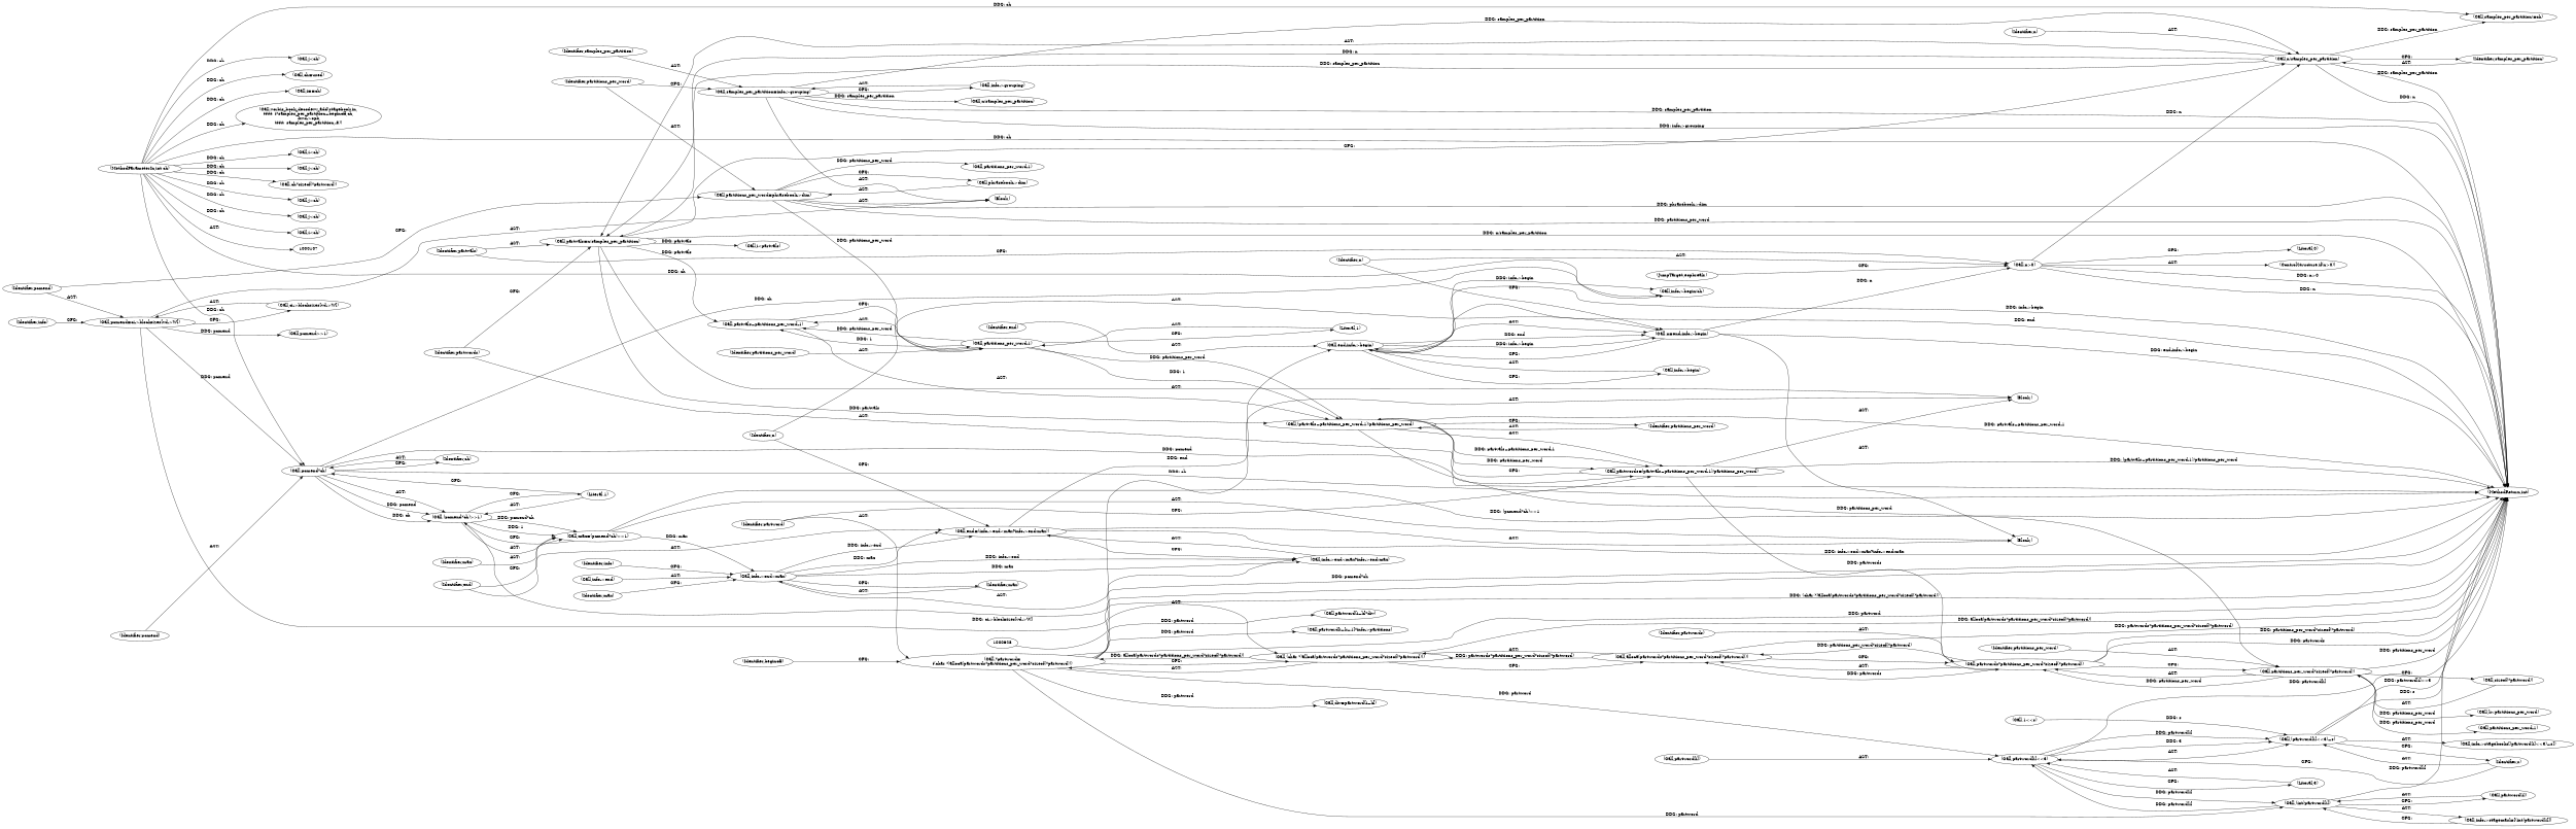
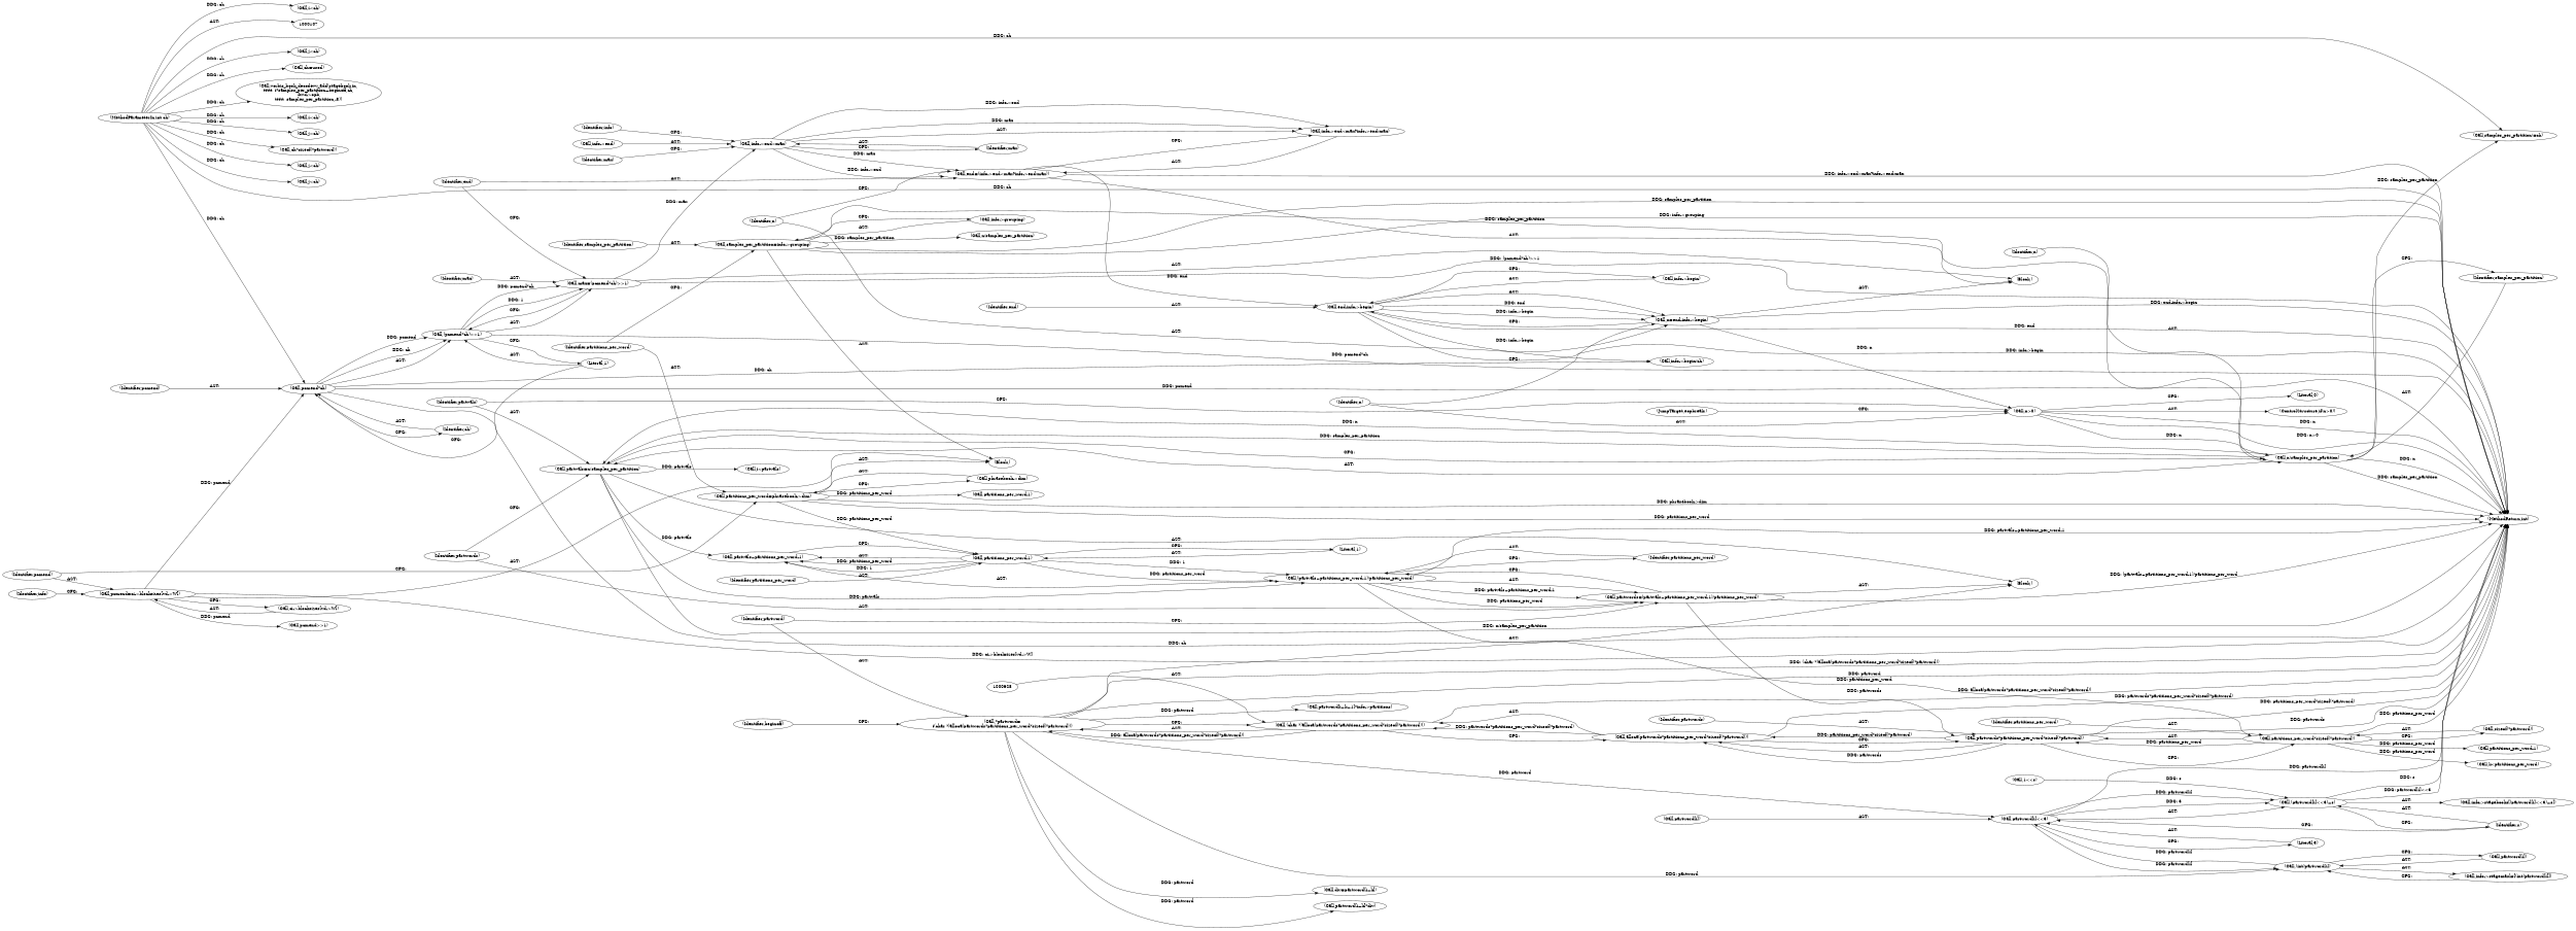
  digraph {
    rankdir=LR
    n1 [label="(Call,partword[i]<<3)"]
    n2 [label="(Call,(int)partword[i])"]
    n3 [label="(Call,(partword[i]<<3)+s)"]
    n4 [label="(MethodReturn,int)"]
    n5 [label="(Literal,3)"]
    n6 [label="(Call,partword[i])"]
    n7 [label="(Call,info->stagemasks[(int)partword[i]])"]
    n8 [label="(Call,info->stagebooks[(partword[i]<<3)+s])"]
    n9 [label="(Identifier,s)"]
    n10 [label="(Call,*partword=\n\t(char *)alloca(partwords*partitions_per_word*sizeof(*partword)))"]
    n11 [label="(Call,(char *)alloca(partwords*partitions_per_word*sizeof(*partword)))"]
    n12 [label="(Call,div=partword[i+k])"]
    n13 [label="(Call,partword[i+k]*div)"]
    n14 [label="(Call,partword[i+k+1]*info->partitions)"]
    n15 [label="(Block,)"]
    n16 [label="(Call,alloca(partwords*partitions_per_word*sizeof(*partword)))"]
    n17 [label="(Call,partwords*partitions_per_word*sizeof(*partword))"]
    n18 [label="(Call,partitions_per_word*sizeof(*partword))"]
    n19 [label="(Call,partitions_per_word-1)"]
    n20 [label="(Call,k<partitions_per_word)"]
    n21 [label="(Call,sizeof(*partword))"]
    n22 [label="(Call,partwords=(partvals+partitions_per_word-1)/partitions_per_word)"]
    n23 [label="(Call,(partvals+partitions_per_word-1)/partitions_per_word)"]
    n24 [label="(Identifier,partitions_per_word)"]
    n25 [label="(Call,partvals=n/samples_per_partition)"]
    n26 [label="(Call,n/samples_per_partition)"]
    n27 [label="(Call,partvals+partitions_per_word-1)"]
    n28 [label="(Call,i<partvals)"]
    n29 [label="(Identifier,samples_per_partition)"]
    n30 [label="(Call,samples_per_partition/=ch)"]
    n31 [label="(Call,partitions_per_word-1)"]
    n32 [label="(Call,n>0)"]
    n33 [label="(Literal,0)"]
    n34 [label="(ControlStructure,if(n>0))"]
    n35 [label="(Call,n=end-info->begin)"]
    n36 [label="(Call,end-info->begin)"]
    n37 [label="(Block,)"]
    n38 [label="(Call,info->begin)"]
    n39 [label="(Call,info->begin/ch)"]
    n40 [label="(Call,end=(info->end<max?info->end:max))"]
    n41 [label="(Call,info->end<max?info->end:max)"]
    n42 [label="(Call,info->end<max)"]
    n43 [label="(Identifier,max)"]
    n44 [label="(Call,max=(pcmend*ch)>>1)"]
    n45 [label="(Call,(pcmend*ch)>>1)"]
    n46 [label="(Literal,1)"]
    n47 [label="(Call,pcmend*ch)"]
    n48 [label="(Identifier,ch)"]
    n49 [label="(Call,pcmend=ci->blocksizes[vd->W])"]
    n50 [label="(Call,ci->blocksizes[vd->W])"]
    n51 [label="(Block,)"]
    n52 [label="(Call,pcmend>>1)"]
    n53 [label="(MethodParameterIn,int ch)"]
    n54 [label="(Call,j<ch)"]
    n55 [label="(Call,ch=used)"]
-   n56 [label="(Call,i==ch)"]
    n57 [label="(Call,vorbis_book_decodevv_add(stagebook,in,\n\t\t\t\t\t  i*samples_per_partition+beginoff,ch,\n &vd->opb,\n\t\t\t\t\t  samples_per_partition,-8))"]
    n58 [label="(Call,i<ch)"]
    n59 [label="(Call,j<ch)"]
    n60 [label="(Call,ch*sizeof(*partword))"]
    n61 [label="(Call,j<ch)"]
    n62 [label="(Call,j<ch)"]
    n63 [label="(Call,i<ch)"]
    1000107
    n65 [label="(Call,samples_per_partition=info->grouping)"]
    n66 [label="(Call,n/samples_per_partition)"]
    n67 [label="(Call,info->grouping)"]
    n68 [label="(Literal,1)"]
    n69 [label="(Call,partitions_per_word=phrasebook->dim)"]
    n70 [label="(Call,partitions_per_word-1)"]
    n71 [label="(Call,phrasebook->dim)"]
    n72 [label="(Identifier,info)"]
    n73 [label="(Identifier,n)"]
    n74 [label="(Call,1<<s)"]
    n75 [label="(Identifier,end)"]
    n76 [label="(Identifier,partwords)"]
    n77 [label="(Identifier,partitions_per_word)"]
    n78 [label="(Identifier,info)"]
    n79 [label="(Identifier,pcmend)"]
    n80 [label="(Identifier,partitions_per_word)"]
    n81 [label="(Identifier,end)"]
    n82 [label="(Identifier,n)"]
    n83 [label="(Identifier,partitions_per_word)"]
    n84 [label="(Identifier,n)"]
    n85 [label="(Identifier,partwords)"]
    n86 [label="(Identifier,partvals)"]
    n87 [label="(Call,partword[i])"]
    n88 [label="(Identifier,beginoff)"]
    n89 [label="(Call,info->end)"]
    n90 [label="(JumpTarget,eopbreak:)"]
    n91 [label="(Identifier,max)"]
    n92 [label="(Identifier,samples_per_partition)"]
    n93 [label="(Identifier,pcmend)"]
    n94 [label="(Identifier,max)"]
    n95 [label="(Identifier,partword)"]
    1000628
    n1 -> n2 [label="DDG: partword[i]"]
    n1 -> n3 [label="AST: "]
    n1 -> n3 [label="DDG: partword[i]"]
    n1 -> n3 [label="DDG: 3"]
    n1 -> n4 [label="DDG: partword[i]"]
    n1 -> n5 [label="CFG: "]
    n2 -> n1 [label="DDG: partword[i]"]
-   n2 -> n4 [label="DDG: partword[i]"]
    n2 -> n6 [label="CFG: "]
    n2 -> n7 [label="AST: "]
    n3 -> n4 [label="DDG: s"]
    n3 -> n4 [label="DDG: partword[i]<<3"]
    n3 -> n8 [label="AST: "]
    n3 -> n9 [label="CFG: "]
    n5 -> n1 [label="AST: "]
    n6 -> n2 [label="AST: "]
    n7 -> n2 [label="CFG: "]
    n9 -> n1 [label="CFG: "]
    n9 -> n3 [label="AST: "]
    n10 -> n1 [label="DDG: partword"]
    n10 -> n2 [label="DDG: partword"]
    n10 -> n4 [label="DDG: partword"]
    n10 -> n4 [label="DDG: (char *)alloca(partwords*partitions_per_word*sizeof(*partword))"]
    n10 -> n11 [label="CFG: "]
    n10 -> n12 [label="DDG: partword"]
    n10 -> n13 [label="DDG: partword"]
    n10 -> n14 [label="DDG: partword"]
    n10 -> n15 [label="AST: "]
    n11 -> n4 [label="DDG: alloca(partwords*partitions_per_word*sizeof(*partword))"]
    n11 -> n10 [label="AST: "]
    n11 -> n10 [label="DDG: alloca(partwords*partitions_per_word*sizeof(*partword))"]
    n11 -> n16 [label="CFG: "]
    n16 -> n4 [label="DDG: partwords*partitions_per_word*sizeof(*partword)"]
    n16 -> n11 [label="AST: "]
    n16 -> n11 [label="DDG: partwords*partitions_per_word*sizeof(*partword)"]
    n16 -> n17 [label="CFG: "]
    n17 -> n4 [label="DDG: partitions_per_word*sizeof(*partword)"]
    n17 -> n4 [label="DDG: partwords"]
    n17 -> n16 [label="AST: "]
    n17 -> n16 [label="DDG: partwords"]
    n17 -> n16 [label="DDG: partitions_per_word*sizeof(*partword)"]
    n17 -> n18 [label="CFG: "]
    n18 -> n4 [label="DDG: partitions_per_word"]
    n18 -> n17 [label="AST: "]
    n18 -> n17 [label="DDG: partitions_per_word"]
    n18 -> n19 [label="DDG: partitions_per_word"]
    n18 -> n20 [label="DDG: partitions_per_word"]
    n18 -> n21 [label="CFG: "]
    n21 -> n18 [label="AST: "]
    n22 -> n4 [label="DDG: (partvals+partitions_per_word-1)/partitions_per_word"]
    n22 -> n15 [label="AST: "]
    n22 -> n17 [label="DDG: partwords"]
    n22 -> n23 [label="CFG: "]
    n23 -> n4 [label="DDG: partvals+partitions_per_word-1"]
    n23 -> n18 [label="DDG: partitions_per_word"]
    n23 -> n22 [label="AST: "]
    n23 -> n22 [label="DDG: partvals+partitions_per_word-1"]
    n23 -> n22 [label="DDG: partitions_per_word"]
    n23 -> n24 [label="CFG: "]
    n24 -> n23 [label="AST: "]
    n25 -> n4 [label="DDG: n/samples_per_partition"]
    n25 -> n15 [label="AST: "]
    n25 -> n23 [label="DDG: partvals"]
    n25 -> n26 [label="CFG: "]
    n25 -> n27 [label="DDG: partvals"]
    n25 -> n28 [label="DDG: partvals"]
    n26 -> n4 [label="DDG: samples_per_partition"]
    n26 -> n4 [label="DDG: n"]
    n26 -> n25 [label="AST: "]
    n26 -> n25 [label="DDG: n"]
    n26 -> n25 [label="DDG: samples_per_partition"]
    n26 -> n29 [label="CFG: "]
    n26 -> n30 [label="DDG: samples_per_partition"]
    n27 -> n23 [label="AST: "]
    n27 -> n31 [label="CFG: "]
    n29 -> n26 [label="AST: "]
    n31 -> n23 [label="DDG: partitions_per_word"]
    n31 -> n23 [label="DDG: 1"]
    n31 -> n27 [label="AST: "]
    n31 -> n27 [label="DDG: partitions_per_word"]
    n31 -> n27 [label="DDG: 1"]
    n31 -> n68 [label="CFG: "]
    n32 -> n4 [label="DDG: n>0"]
    n32 -> n4 [label="DDG: n"]
    n32 -> n26 [label="DDG: n"]
    n32 -> n33 [label="CFG: "]
    n32 -> n34 [label="AST: "]
    n35 -> n4 [label="DDG: end-info->begin"]
    n35 -> n32 [label="DDG: n"]
    n35 -> n36 [label="CFG: "]
    n35 -> n37 [label="AST: "]
    n36 -> n4 [label="DDG: end"]
    n36 -> n4 [label="DDG: info->begin"]
    n36 -> n35 [label="AST: "]
    n36 -> n35 [label="DDG: end"]
    n36 -> n35 [label="DDG: info->begin"]
    n36 -> n38 [label="CFG: "]
    n36 -> n39 [label="DDG: info->begin"]
    n38 -> n36 [label="AST: "]
    n40 -> n4 [label="DDG: info->end<max?info->end:max"]
    n40 -> n36 [label="DDG: end"]
    n40 -> n37 [label="AST: "]
    n40 -> n41 [label="CFG: "]
    n41 -> n40 [label="AST: "]
    n42 -> n40 [label="DDG: info->end"]
    n42 -> n40 [label="DDG: max"]
    n42 -> n41 [label="AST: "]
    n42 -> n41 [label="DDG: info->end"]
    n42 -> n41 [label="DDG: max"]
    n42 -> n43 [label="CFG: "]
    n43 -> n42 [label="AST: "]
    n44 -> n4 [label="DDG: (pcmend*ch)>>1"]
    n44 -> n37 [label="AST: "]
    n44 -> n42 [label="DDG: max"]
    n44 -> n45 [label="CFG: "]
    n45 -> n4 [label="DDG: pcmend*ch"]
    n45 -> n44 [label="AST: "]
    n45 -> n44 [label="DDG: pcmend*ch"]
    n45 -> n44 [label="DDG: 1"]
    n45 -> n46 [label="CFG: "]
    n46 -> n45 [label="AST: "]
    n46 -> n47 [label="CFG: "]
    n47 -> n4 [label="DDG: pcmend"]
    n47 -> n4 [label="DDG: ch"]
    n47 -> n39 [label="DDG: ch"]
    n47 -> n45 [label="AST: "]
    n47 -> n45 [label="DDG: pcmend"]
    n47 -> n45 [label="DDG: ch"]
    n47 -> n48 [label="CFG: "]
    n48 -> n47 [label="AST: "]
    n49 -> n4 [label="DDG: ci->blocksizes[vd->W]"]
    n49 -> n47 [label="DDG: pcmend"]
    n49 -> n50 [label="CFG: "]
    n49 -> n51 [label="AST: "]
    n49 -> n52 [label="DDG: pcmend"]
    n50 -> n49 [label="AST: "]
    n53 -> n4 [label="DDG: ch"]
    n53 -> n30 [label="DDG: ch"]
-   n53 -> n39 [label="DDG: ch"]
    n53 -> n47 [label="DDG: ch"]
    n53 -> n54 [label="DDG: ch"]
    n53 -> n55 [label="DDG: ch"]
-   n53 -> n56 [label="DDG: ch"]
    n53 -> n57 [label="DDG: ch"]
    n53 -> n58 [label="DDG: ch"]
    n53 -> n59 [label="DDG: ch"]
    n53 -> n60 [label="DDG: ch"]
    n53 -> n61 [label="DDG: ch"]
    n53 -> n62 [label="DDG: ch"]
    n53 -> n63 [label="DDG: ch"]
    n53 -> 1000107 [label="AST: "]
    n65 -> n4 [label="DDG: samples_per_partition"]
    n65 -> n4 [label="DDG: info->grouping"]
    n65 -> n26 [label="DDG: samples_per_partition"]
    n65 -> n51 [label="AST: "]
    n65 -> n66 [label="DDG: samples_per_partition"]
    n65 -> n67 [label="CFG: "]
    n67 -> n65 [label="AST: "]
    n68 -> n31 [label="AST: "]
    n69 -> n4 [label="DDG: phrasebook->dim"]
    n69 -> n4 [label="DDG: partitions_per_word"]
    n69 -> n31 [label="DDG: partitions_per_word"]
    n69 -> n51 [label="AST: "]
    n69 -> n70 [label="DDG: partitions_per_word"]
    n69 -> n71 [label="CFG: "]
    n71 -> n69 [label="AST: "]
    n72 -> n42 [label="CFG: "]
    n73 -> n32 [label="AST: "]
    n73 -> n35 [label="CFG: "]
    n74 -> n3 [label="DDG: s"]
    n75 -> n40 [label="AST: "]
    n75 -> n44 [label="CFG: "]
    n76 -> n17 [label="AST: "]
    n77 -> n31 [label="AST: "]
    n78 -> n49 [label="CFG: "]
    n79 -> n47 [label="AST: "]
    n80 -> n18 [label="AST: "]
    n81 -> n36 [label="AST: "]
    n82 -> n26 [label="AST: "]
    n83 -> n65 [label="CFG: "]
    n83 -> n69 [label="AST: "]
    n84 -> n35 [label="AST: "]
    n84 -> n40 [label="CFG: "]
    n85 -> n22 [label="AST: "]
    n85 -> n25 [label="CFG: "]
    n86 -> n25 [label="AST: "]
    n86 -> n32 [label="CFG: "]
    n87 -> n1 [label="AST: "]
    n88 -> n10 [label="CFG: "]
    n89 -> n42 [label="AST: "]
    n90 -> n32 [label="CFG: "]
    n91 -> n42 [label="CFG: "]
    n92 -> n65 [label="AST: "]
    n93 -> n49 [label="AST: "]
    n93 -> n69 [label="CFG: "]
    n94 -> n44 [label="AST: "]
    n95 -> n10 [label="AST: "]
    n95 -> n22 [label="CFG: "]
    1000628 -> n11 [label="AST: "]
  }
